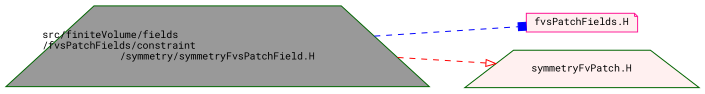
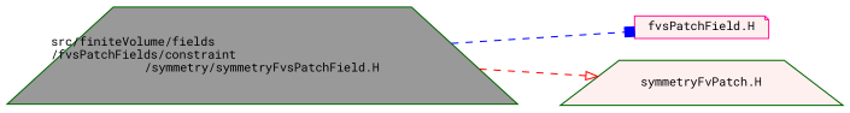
  digraph {
    rankdir=LR
    fontname="Roboto Mono"
    node [color=darkgreen fillcolor="#FFF0F0" fontname="Roboto Mono" fontsize=10 shape=trapezium style=filled]
    edge [fontname="Roboto Mono" fontsize=10 labelfontname=Helvetica labelfontsize=10 style=dashed]
    n1 [fillcolor=grey60 fontcolor=black height=0.2 label="src/finiteVolume/fields\l/fvsPatchFields/constraint\l/symmetry/symmetryFvsPatchField.H" width=0.4]
-   n2 [color=deeppink height=0.2 label="fvsPatchFields.H" shape=note width=0.4]
+   n2 [color=deeppink height=0.2 label="fvsPatchField.H" shape=note width=0.4]
    n3 [height=0.2 label="symmetryFvPatch.H" width=0.4]
    n1 -> n2 [color=blue arrowhead=box]
    n1 -> n3 [color=red arrowhead=onormal]
  }
